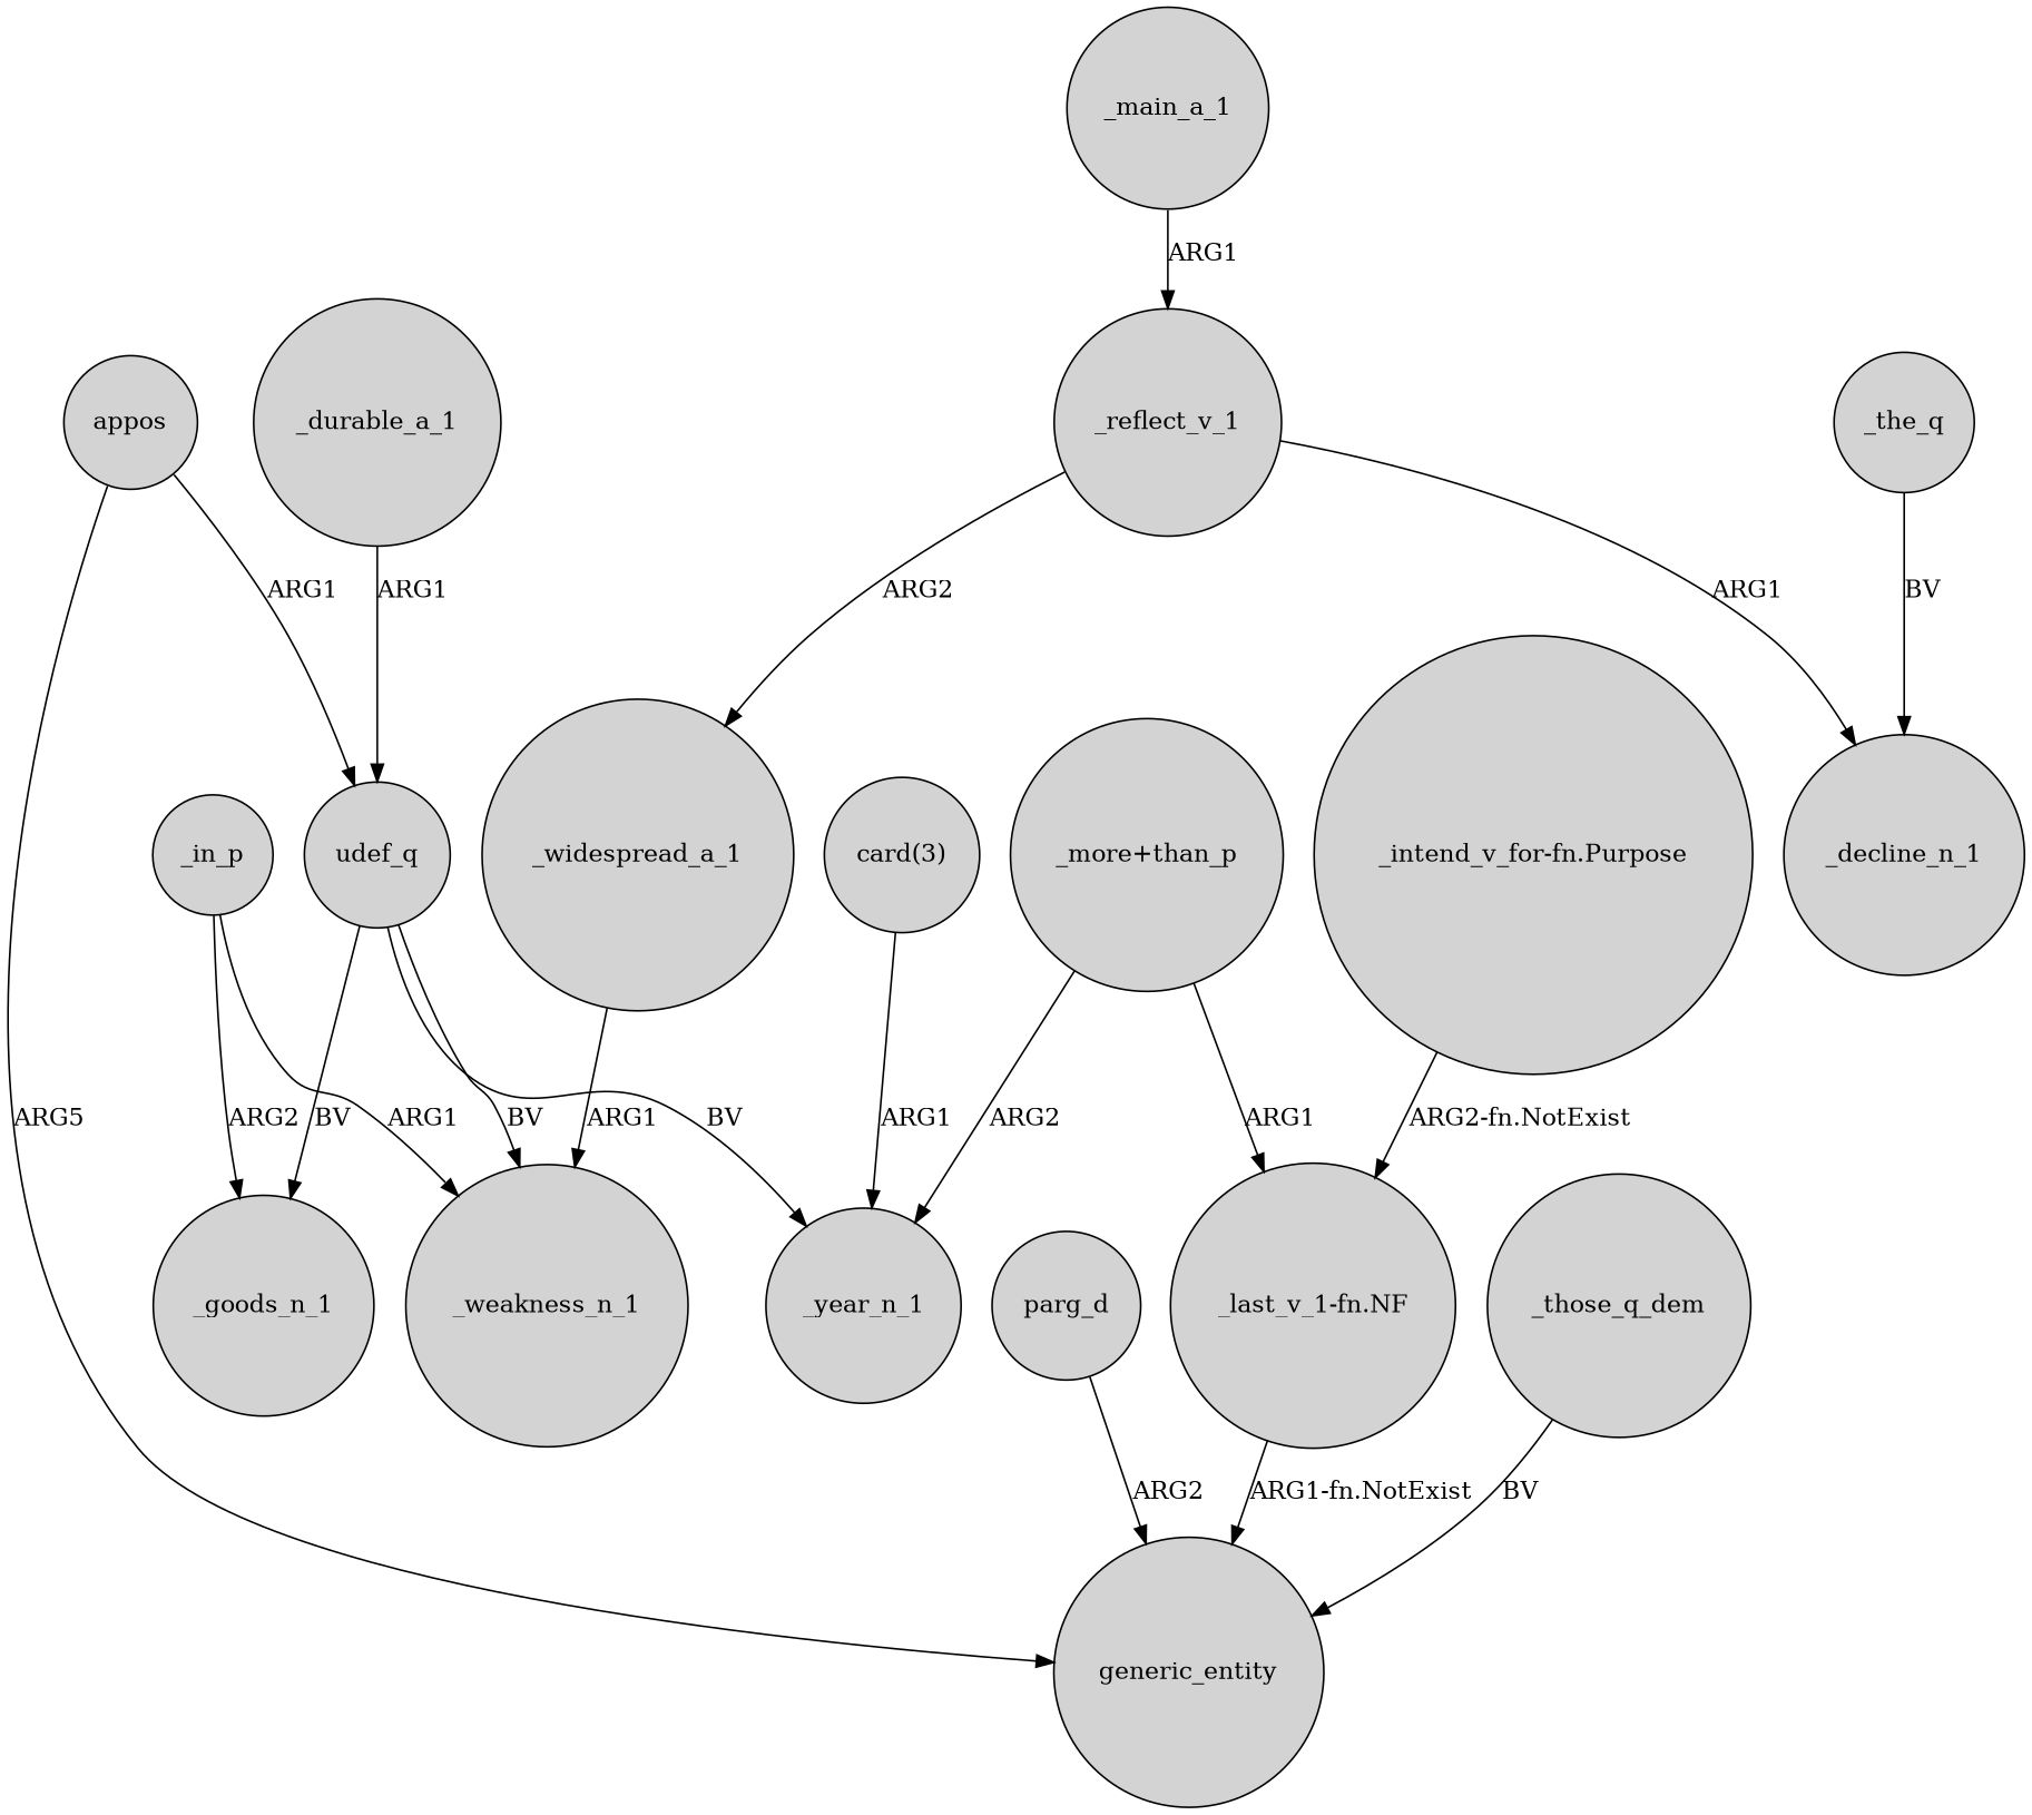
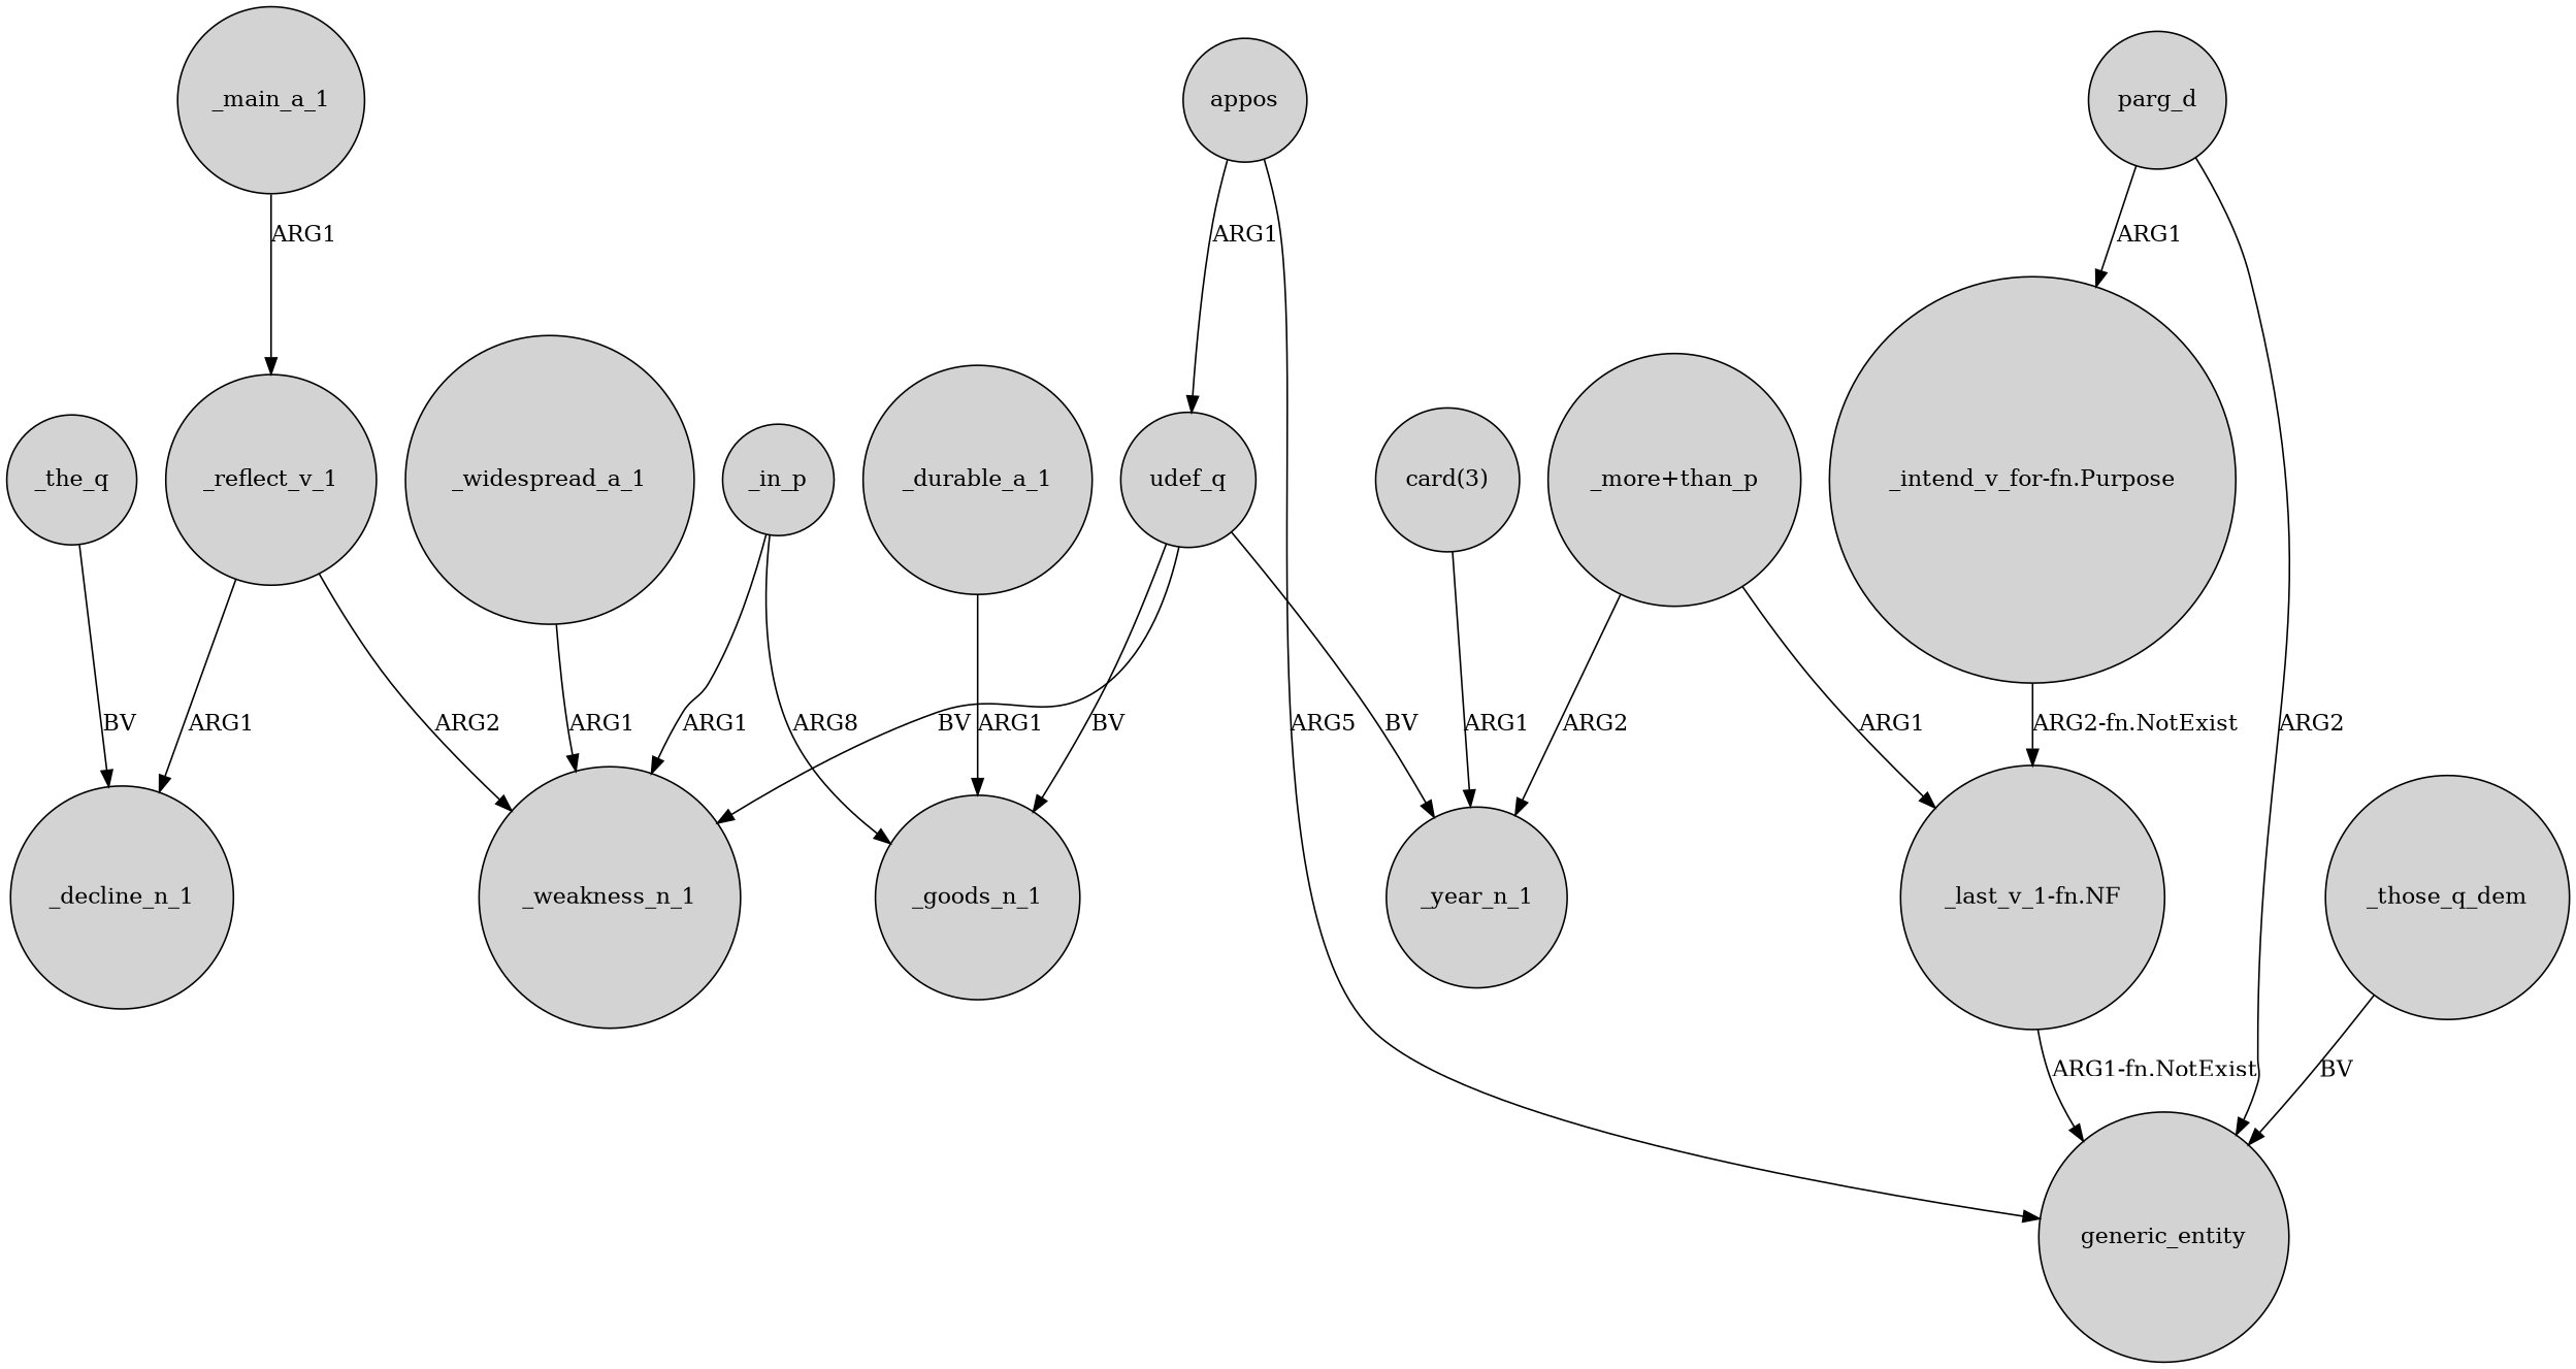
  digraph {
    node [shape=circle style=filled]
    _in_p
    _weakness_n_1
    _goods_n_1
    _reflect_v_1
    _decline_n_1
    "_more+than_p"
    _year_n_1
    "_last_v_1-fn.NF"
    generic_entity
    parg_d
    "_intend_v_for-fn.Purpose"
    _main_a_1
    appos
    udef_q
    _the_q
    _durable_a_1
    "card(3)"
    _widespread_a_1
    _those_q_dem
    _in_p -> _weakness_n_1 [label=ARG1]
-   _in_p -> _goods_n_1 [label=ARG2]
-   _reflect_v_1 -> _widespread_a_1 [label=ARG2]
+   _in_p -> _goods_n_1 [label=ARG8]
+   _reflect_v_1 -> _weakness_n_1 [label=ARG2]
    _reflect_v_1 -> _decline_n_1 [label=ARG1]
    "_more+than_p" -> _year_n_1 [label=ARG2]
    "_more+than_p" -> "_last_v_1-fn.NF" [label=ARG1]
    "_last_v_1-fn.NF" -> generic_entity [label="ARG1-fn.NotExist"]
    parg_d -> generic_entity [label=ARG2]
+   parg_d -> "_intend_v_for-fn.Purpose" [label=ARG1]
    "_intend_v_for-fn.Purpose" -> "_last_v_1-fn.NF" [label="ARG2-fn.NotExist"]
    _main_a_1 -> _reflect_v_1 [label=ARG1]
    appos -> generic_entity [label=ARG5]
    appos -> udef_q [label=ARG1]
    udef_q -> _weakness_n_1 [label=BV]
    udef_q -> _goods_n_1 [label=BV]
    udef_q -> _year_n_1 [label=BV]
    _the_q -> _decline_n_1 [label=BV]
-   _durable_a_1 -> udef_q [label=ARG1]
+   _durable_a_1 -> _goods_n_1 [label=ARG1]
    "card(3)" -> _year_n_1 [label=ARG1]
    _widespread_a_1 -> _weakness_n_1 [label=ARG1]
    _those_q_dem -> generic_entity [label=BV]
  }
